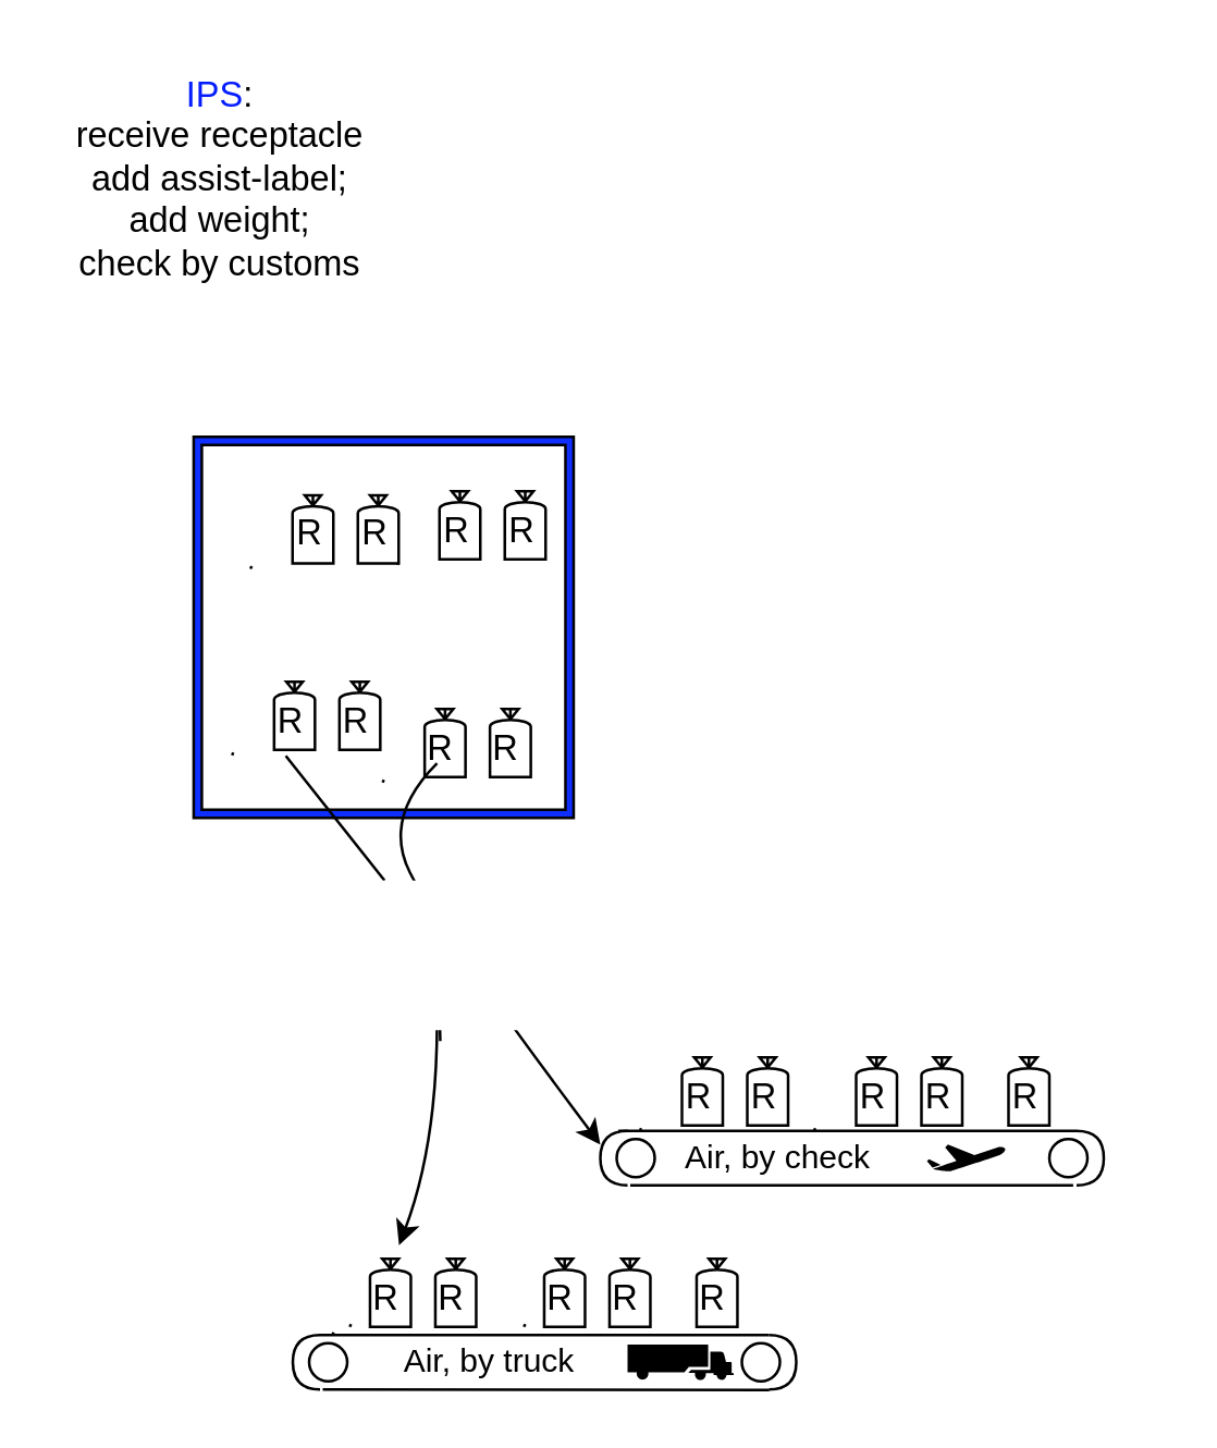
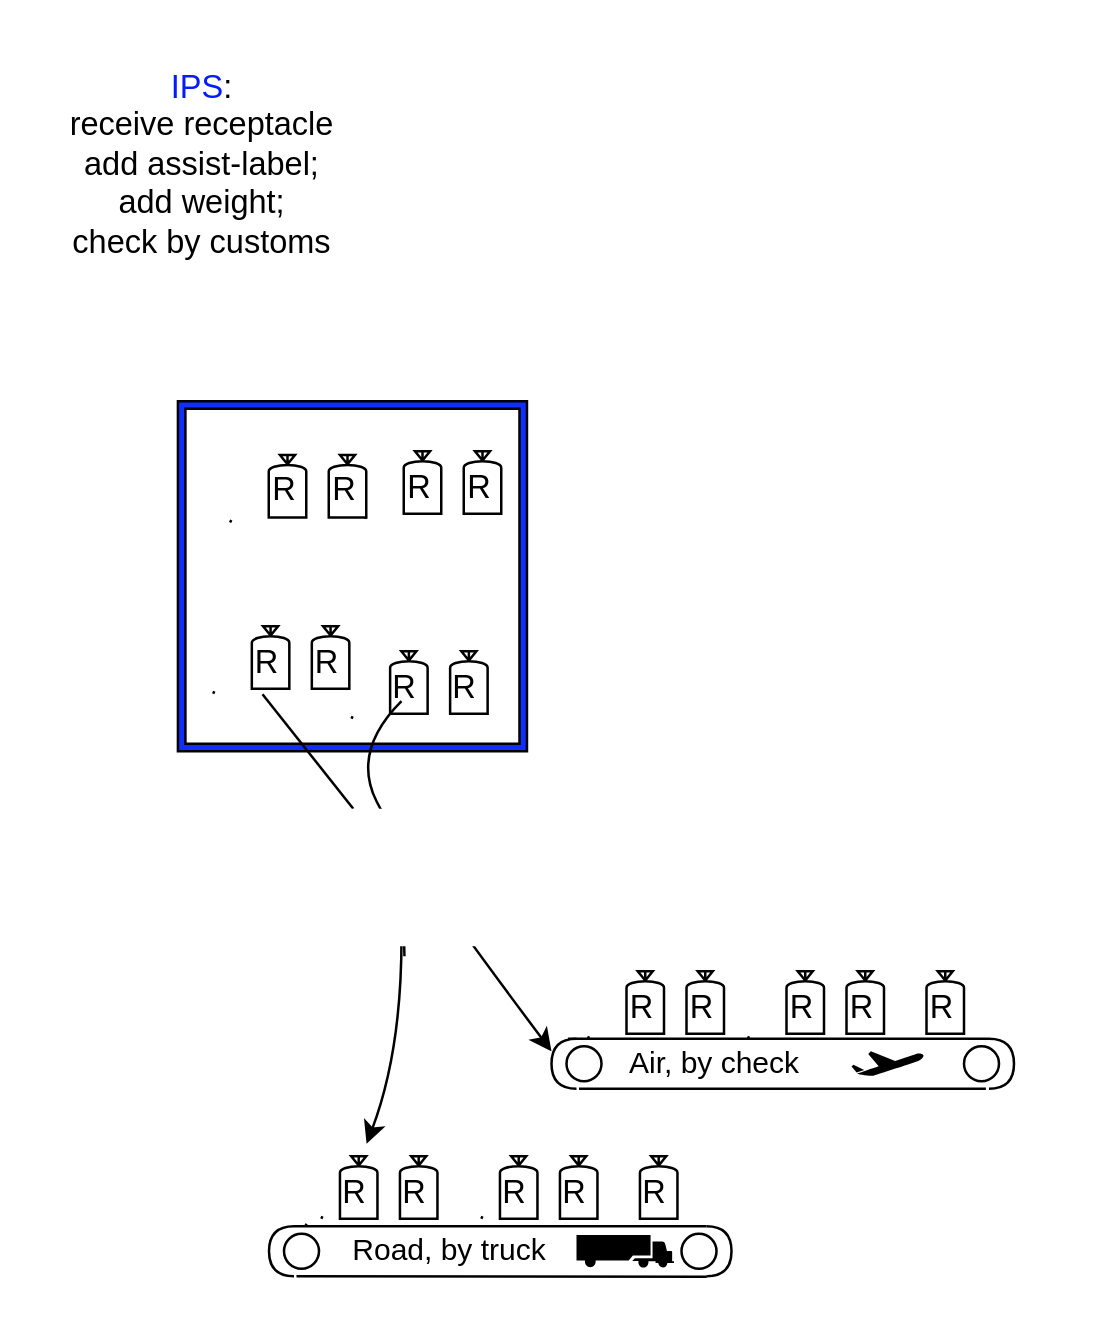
  <mxCell id="0" />
  <mxCell id="1" parent="0" />
  <mxCell id="2" value="" style="group" vertex="1" connectable="0" parent="1"><mxGeometry x="220" y="414" width="185" height="21" as="geometry" /></mxCell>
  <mxCell id="3" value="" style="shape=providedRequiredInterface;html=1;verticalLabelPosition=bottom;sketch=0;" vertex="1" parent="2"><mxGeometry x="165" y="1" width="20" height="20" as="geometry" /></mxCell>
  <mxCell id="4" value="" style="endArrow=none;html=1;rounded=0;startArrow=none;exitX=0.669;exitY=1;exitDx=0;exitDy=0;exitPerimeter=0;" edge="1" parent="2" source="5"><mxGeometry relative="1" as="geometry"><mxPoint x="15" as="sourcePoint" /><mxPoint x="175" y="1" as="targetPoint" /></mxGeometry></mxCell>
  <mxCell id="5" value="" style="shape=providedRequiredInterface;html=1;verticalLabelPosition=bottom;sketch=0;rotation=-180;" vertex="1" parent="2"><mxGeometry y="1" width="20" height="20" as="geometry" /></mxCell>
  <mxCell id="6" value="" style="endArrow=none;html=1;rounded=0;" edge="1" parent="2" target="5"><mxGeometry relative="1" as="geometry"><mxPoint x="15" as="sourcePoint" /><mxPoint x="175" as="targetPoint" /></mxGeometry></mxCell>
  <mxCell id="7" value="" style="endArrow=none;html=1;rounded=0;startArrow=none;exitX=0.45;exitY=0;exitDx=0;exitDy=0;exitPerimeter=0;entryX=0.438;entryY=1;entryDx=0;entryDy=0;entryPerimeter=0;" edge="1" parent="2" source="5" target="3"><mxGeometry relative="1" as="geometry"><mxPoint x="25" y="76" as="sourcePoint" /><mxPoint x="165" y="21" as="targetPoint" /></mxGeometry></mxCell>
  <mxCell id="8" value="Air, by check" style="text;html=1;align=center;verticalAlign=middle;resizable=0;points=[];autosize=1;strokeColor=none;fillColor=none;" vertex="1" parent="2"><mxGeometry x="25" y="1" width="80" height="20" as="geometry" /></mxCell>
  <mxCell id="9" value="" style="shape=mxgraph.signs.transportation.airplane_1;html=1;pointerEvents=1;fillColor=#000000;strokeColor=none;verticalLabelPosition=bottom;verticalAlign=top;align=center;" vertex="1" parent="2"><mxGeometry x="120" y="6" width="29" height="10" as="geometry" /></mxCell>
  <mxCell id="10" value="" style="group" vertex="1" connectable="0" parent="1"><mxGeometry x="107" y="489" width="185" height="21" as="geometry" /></mxCell>
  <mxCell id="11" value="" style="shape=providedRequiredInterface;html=1;verticalLabelPosition=bottom;sketch=0;" vertex="1" parent="10"><mxGeometry x="165" y="1" width="20" height="20" as="geometry" /></mxCell>
  <mxCell id="12" value="" style="endArrow=none;html=1;rounded=0;startArrow=none;" edge="1" parent="10"><mxGeometry relative="1" as="geometry"><mxPoint x="10" y="1" as="sourcePoint" /><mxPoint x="175" y="1" as="targetPoint" /></mxGeometry></mxCell>
  <mxCell id="13" value="" style="shape=providedRequiredInterface;html=1;verticalLabelPosition=bottom;sketch=0;rotation=-180;" vertex="1" parent="10"><mxGeometry y="1" width="20" height="20" as="geometry" /></mxCell>
  <mxCell id="14" value="" style="endArrow=none;html=1;rounded=0;" edge="1" parent="10" target="13"><mxGeometry relative="1" as="geometry"><mxPoint x="15" as="sourcePoint" /><mxPoint x="175" as="targetPoint" /></mxGeometry></mxCell>
  <mxCell id="15" value="" style="endArrow=none;html=1;rounded=0;startArrow=none;exitX=0.45;exitY=0;exitDx=0;exitDy=0;exitPerimeter=0;entryX=0.505;entryY=1.012;entryDx=0;entryDy=0;entryPerimeter=0;" edge="1" parent="10" source="13" target="11"><mxGeometry relative="1" as="geometry"><mxPoint x="25" y="76" as="sourcePoint" /><mxPoint x="189" y="76" as="targetPoint" /></mxGeometry></mxCell>
  <mxCell id="16" value="" style="shape=mxgraph.signs.transportation.truck_4;html=1;pointerEvents=1;fillColor=#000000;strokeColor=none;verticalLabelPosition=bottom;verticalAlign=top;align=center;flipH=1;" vertex="1" parent="10"><mxGeometry x="123" y="4.5" width="39" height="13" as="geometry" /></mxCell>
- <mxCell id="17" value="Air, by truck" style="text;html=1;align=center;verticalAlign=middle;resizable=0;points=[];autosize=1;strokeColor=none;fillColor=none;" vertex="1" parent="1"><mxGeometry x="134" y="490" width="90" height="20" as="geometry" /></mxCell>
+ <mxCell id="17" value="Road, by truck" style="text;html=1;align=center;verticalAlign=middle;resizable=0;points=[];autosize=1;strokeColor=none;fillColor=none;" vertex="1" parent="1"><mxGeometry x="134" y="490" width="90" height="20" as="geometry" /></mxCell>
  <mxCell id="18" value="" style="group" vertex="1" connectable="0" parent="1"><mxGeometry x="240" y="378" width="30" height="35" as="geometry" /></mxCell>
  <mxCell id="19" value="" style="shape=mxgraph.pid.vessels.bag;html=1;pointerEvents=1;align=center;verticalLabelPosition=bottom;verticalAlign=top;dashed=0;" vertex="1" parent="18"><mxGeometry x="10" y="10" width="15" height="25" as="geometry" /></mxCell>
  <mxCell id="20" value="R" style="text;html=1;align=center;verticalAlign=middle;resizable=0;points=[];autosize=1;strokeColor=none;fillColor=none;fontSize=13;spacingTop=7;spacingLeft=2;" vertex="1" parent="18"><mxGeometry y="5" width="30" height="30" as="geometry" /></mxCell>
  <mxCell id="21" value="" style="group" vertex="1" connectable="0" parent="1"><mxGeometry x="264" y="378" width="30" height="35" as="geometry" /></mxCell>
  <mxCell id="22" value="" style="shape=mxgraph.pid.vessels.bag;html=1;pointerEvents=1;align=center;verticalLabelPosition=bottom;verticalAlign=top;dashed=0;" vertex="1" parent="21"><mxGeometry x="10" y="10" width="15" height="25" as="geometry" /></mxCell>
  <mxCell id="23" value="R" style="text;html=1;align=center;verticalAlign=middle;resizable=0;points=[];autosize=1;strokeColor=none;fillColor=none;fontSize=13;spacingTop=7;spacingLeft=2;" vertex="1" parent="21"><mxGeometry y="5" width="30" height="30" as="geometry" /></mxCell>
  <mxCell id="24" value="" style="endArrow=none;html=1;rounded=0;" edge="1" parent="1"><mxGeometry relative="1" as="geometry"><mxPoint x="299" y="414" as="sourcePoint" /><mxPoint x="298.545" y="415" as="targetPoint" /></mxGeometry></mxCell>
  <mxCell id="25" value="" style="group" vertex="1" connectable="0" parent="1"><mxGeometry x="304" y="378" width="30" height="35" as="geometry" /></mxCell>
  <mxCell id="26" value="" style="shape=mxgraph.pid.vessels.bag;html=1;pointerEvents=1;align=center;verticalLabelPosition=bottom;verticalAlign=top;dashed=0;" vertex="1" parent="25"><mxGeometry x="10" y="10" width="15" height="25" as="geometry" /></mxCell>
  <mxCell id="27" value="R" style="text;html=1;align=center;verticalAlign=middle;resizable=0;points=[];autosize=1;strokeColor=none;fillColor=none;fontSize=13;spacingTop=7;spacingLeft=2;" vertex="1" parent="25"><mxGeometry y="5" width="30" height="30" as="geometry" /></mxCell>
  <mxCell id="28" value="" style="group" vertex="1" connectable="0" parent="1"><mxGeometry x="328" y="378" width="30" height="35" as="geometry" /></mxCell>
  <mxCell id="29" value="" style="shape=mxgraph.pid.vessels.bag;html=1;pointerEvents=1;align=center;verticalLabelPosition=bottom;verticalAlign=top;dashed=0;" vertex="1" parent="28"><mxGeometry x="10" y="10" width="15" height="25" as="geometry" /></mxCell>
  <mxCell id="30" value="R" style="text;html=1;align=center;verticalAlign=middle;resizable=0;points=[];autosize=1;strokeColor=none;fillColor=none;fontSize=13;spacingTop=7;spacingLeft=2;" vertex="1" parent="28"><mxGeometry y="5" width="30" height="30" as="geometry" /></mxCell>
  <mxCell id="31" value="" style="group" vertex="1" connectable="0" parent="1"><mxGeometry x="360" y="378" width="30" height="35" as="geometry" /></mxCell>
  <mxCell id="32" value="" style="shape=mxgraph.pid.vessels.bag;html=1;pointerEvents=1;align=center;verticalLabelPosition=bottom;verticalAlign=top;dashed=0;" vertex="1" parent="31"><mxGeometry x="10" y="10" width="15" height="25" as="geometry" /></mxCell>
  <mxCell id="33" value="R" style="text;html=1;align=center;verticalAlign=middle;resizable=0;points=[];autosize=1;strokeColor=none;fillColor=none;fontSize=13;spacingTop=7;spacingLeft=2;" vertex="1" parent="31"><mxGeometry y="5" width="30" height="30" as="geometry" /></mxCell>
  <mxCell id="34" value="" style="endArrow=none;html=1;rounded=0;" edge="1" parent="1"><mxGeometry relative="1" as="geometry"><mxPoint x="128.38" y="486" as="sourcePoint" /><mxPoint x="127.925" y="487" as="targetPoint" /></mxGeometry></mxCell>
  <mxCell id="35" value="" style="group" vertex="1" connectable="0" parent="1"><mxGeometry x="125.38" y="452" width="30" height="35" as="geometry" /></mxCell>
  <mxCell id="36" value="" style="shape=mxgraph.pid.vessels.bag;html=1;pointerEvents=1;align=center;verticalLabelPosition=bottom;verticalAlign=top;dashed=0;" vertex="1" parent="35"><mxGeometry x="10" y="10" width="15" height="25" as="geometry" /></mxCell>
  <mxCell id="37" value="R" style="text;html=1;align=center;verticalAlign=middle;resizable=0;points=[];autosize=1;strokeColor=none;fillColor=none;fontSize=13;spacingTop=7;spacingLeft=2;" vertex="1" parent="35"><mxGeometry y="5" width="30" height="30" as="geometry" /></mxCell>
  <mxCell id="38" value="" style="group" vertex="1" connectable="0" parent="1"><mxGeometry x="149.38" y="452" width="30" height="35" as="geometry" /></mxCell>
  <mxCell id="39" value="" style="shape=mxgraph.pid.vessels.bag;html=1;pointerEvents=1;align=center;verticalLabelPosition=bottom;verticalAlign=top;dashed=0;" vertex="1" parent="38"><mxGeometry x="10" y="10" width="15" height="25" as="geometry" /></mxCell>
  <mxCell id="40" value="R" style="text;html=1;align=center;verticalAlign=middle;resizable=0;points=[];autosize=1;strokeColor=none;fillColor=none;fontSize=13;spacingTop=7;spacingLeft=2;" vertex="1" parent="38"><mxGeometry y="5" width="30" height="30" as="geometry" /></mxCell>
  <mxCell id="41" value="" style="endArrow=none;html=1;rounded=0;" edge="1" parent="1"><mxGeometry relative="1" as="geometry"><mxPoint x="192.38" y="486" as="sourcePoint" /><mxPoint x="191.925" y="487" as="targetPoint" /></mxGeometry></mxCell>
  <mxCell id="42" value="" style="group" vertex="1" connectable="0" parent="1"><mxGeometry x="189.38" y="452" width="30" height="35" as="geometry" /></mxCell>
  <mxCell id="43" value="" style="shape=mxgraph.pid.vessels.bag;html=1;pointerEvents=1;align=center;verticalLabelPosition=bottom;verticalAlign=top;dashed=0;" vertex="1" parent="42"><mxGeometry x="10" y="10" width="15" height="25" as="geometry" /></mxCell>
  <mxCell id="44" value="R" style="text;html=1;align=center;verticalAlign=middle;resizable=0;points=[];autosize=1;strokeColor=none;fillColor=none;fontSize=13;spacingTop=7;spacingLeft=2;" vertex="1" parent="42"><mxGeometry y="5" width="30" height="30" as="geometry" /></mxCell>
  <mxCell id="45" value="" style="group" vertex="1" connectable="0" parent="1"><mxGeometry x="213.38" y="452" width="30" height="35" as="geometry" /></mxCell>
  <mxCell id="46" value="" style="shape=mxgraph.pid.vessels.bag;html=1;pointerEvents=1;align=center;verticalLabelPosition=bottom;verticalAlign=top;dashed=0;" vertex="1" parent="45"><mxGeometry x="10" y="10" width="15" height="25" as="geometry" /></mxCell>
  <mxCell id="47" value="R" style="text;html=1;align=center;verticalAlign=middle;resizable=0;points=[];autosize=1;strokeColor=none;fillColor=none;fontSize=13;spacingTop=7;spacingLeft=2;" vertex="1" parent="45"><mxGeometry y="5" width="30" height="30" as="geometry" /></mxCell>
  <mxCell id="48" value="" style="group" vertex="1" connectable="0" parent="1"><mxGeometry x="245.38" y="452" width="30" height="35" as="geometry" /></mxCell>
  <mxCell id="49" value="" style="shape=mxgraph.pid.vessels.bag;html=1;pointerEvents=1;align=center;verticalLabelPosition=bottom;verticalAlign=top;dashed=0;" vertex="1" parent="48"><mxGeometry x="10" y="10" width="15" height="25" as="geometry" /></mxCell>
  <mxCell id="50" value="R" style="text;html=1;align=center;verticalAlign=middle;resizable=0;points=[];autosize=1;strokeColor=none;fillColor=none;fontSize=13;spacingTop=7;spacingLeft=2;" vertex="1" parent="48"><mxGeometry y="5" width="30" height="30" as="geometry" /></mxCell>
  <mxCell id="51" value="" style="verticalLabelPosition=bottom;html=1;verticalAlign=top;align=center;shape=mxgraph.floorplan.room;fillColor=#0F2FFF;fontSize=13;strokeWidth=1;wallThickness=3;" vertex="1" parent="1"><mxGeometry x="70.57" y="160" width="139.62" height="140" as="geometry" /></mxCell>
  <mxCell id="52" value="" style="endArrow=none;html=1;rounded=0;" edge="1" parent="1"><mxGeometry relative="1" as="geometry"><mxPoint x="140.45" y="286" as="sourcePoint" /><mxPoint x="139.995" y="287" as="targetPoint" /></mxGeometry></mxCell>
  <mxCell id="53" value="" style="group" vertex="1" connectable="0" parent="1"><mxGeometry x="145.45" y="250" width="30" height="35" as="geometry" /></mxCell>
  <mxCell id="54" value="" style="shape=mxgraph.pid.vessels.bag;html=1;pointerEvents=1;align=center;verticalLabelPosition=bottom;verticalAlign=top;dashed=0;" vertex="1" parent="53"><mxGeometry x="10" y="10" width="15" height="25" as="geometry" /></mxCell>
  <mxCell id="55" value="R" style="text;html=1;align=center;verticalAlign=middle;resizable=0;points=[];autosize=1;strokeColor=none;fillColor=none;fontSize=13;spacingTop=7;spacingLeft=2;" vertex="1" parent="53"><mxGeometry y="5" width="30" height="30" as="geometry" /></mxCell>
  <mxCell id="56" value="" style="group" vertex="1" connectable="0" parent="1"><mxGeometry x="169.45" y="250" width="30" height="35" as="geometry" /></mxCell>
  <mxCell id="57" value="" style="shape=mxgraph.pid.vessels.bag;html=1;pointerEvents=1;align=center;verticalLabelPosition=bottom;verticalAlign=top;dashed=0;" vertex="1" parent="56"><mxGeometry x="10" y="10" width="15" height="25" as="geometry" /></mxCell>
  <mxCell id="58" value="R" style="text;html=1;align=center;verticalAlign=middle;resizable=0;points=[];autosize=1;strokeColor=none;fillColor=none;fontSize=13;spacingTop=7;spacingLeft=2;" vertex="1" parent="56"><mxGeometry y="5" width="30" height="30" as="geometry" /></mxCell>
  <mxCell id="59" value="" style="endArrow=none;html=1;rounded=0;" edge="1" parent="1"><mxGeometry relative="1" as="geometry"><mxPoint x="145.9" y="206" as="sourcePoint" /><mxPoint x="145.445" y="207" as="targetPoint" /></mxGeometry></mxCell>
  <mxCell id="60" value="" style="group" vertex="1" connectable="0" parent="1"><mxGeometry x="150.9" y="170" width="30" height="35" as="geometry" /></mxCell>
  <mxCell id="61" value="" style="shape=mxgraph.pid.vessels.bag;html=1;pointerEvents=1;align=center;verticalLabelPosition=bottom;verticalAlign=top;dashed=0;" vertex="1" parent="60"><mxGeometry x="10" y="10" width="15" height="25" as="geometry" /></mxCell>
  <mxCell id="62" value="R" style="text;html=1;align=center;verticalAlign=middle;resizable=0;points=[];autosize=1;strokeColor=none;fillColor=none;fontSize=13;spacingTop=7;spacingLeft=2;" vertex="1" parent="60"><mxGeometry y="5" width="30" height="30" as="geometry" /></mxCell>
  <mxCell id="63" value="" style="group" vertex="1" connectable="0" parent="1"><mxGeometry x="174.9" y="170" width="30" height="35" as="geometry" /></mxCell>
  <mxCell id="64" value="" style="shape=mxgraph.pid.vessels.bag;html=1;pointerEvents=1;align=center;verticalLabelPosition=bottom;verticalAlign=top;dashed=0;" vertex="1" parent="63"><mxGeometry x="10" y="10" width="15" height="25" as="geometry" /></mxCell>
  <mxCell id="65" value="R" style="text;html=1;align=center;verticalAlign=middle;resizable=0;points=[];autosize=1;strokeColor=none;fillColor=none;fontSize=13;spacingTop=7;spacingLeft=2;" vertex="1" parent="63"><mxGeometry y="5" width="30" height="30" as="geometry" /></mxCell>
  <mxCell id="66" value="" style="endArrow=none;html=1;rounded=0;" edge="1" parent="1"><mxGeometry relative="1" as="geometry"><mxPoint x="91.9" y="207.5" as="sourcePoint" /><mxPoint x="91.445" y="208.5" as="targetPoint" /></mxGeometry></mxCell>
  <mxCell id="67" value="" style="group" vertex="1" connectable="0" parent="1"><mxGeometry x="96.9" y="171.5" width="30" height="35" as="geometry" /></mxCell>
  <mxCell id="68" value="" style="shape=mxgraph.pid.vessels.bag;html=1;pointerEvents=1;align=center;verticalLabelPosition=bottom;verticalAlign=top;dashed=0;" vertex="1" parent="67"><mxGeometry x="10" y="10" width="15" height="25" as="geometry" /></mxCell>
  <mxCell id="69" value="R" style="text;html=1;align=center;verticalAlign=middle;resizable=0;points=[];autosize=1;strokeColor=none;fillColor=none;fontSize=13;spacingTop=7;spacingLeft=2;" vertex="1" parent="67"><mxGeometry y="5" width="30" height="30" as="geometry" /></mxCell>
  <mxCell id="70" value="" style="group" vertex="1" connectable="0" parent="1"><mxGeometry x="120.9" y="171.5" width="30" height="35" as="geometry" /></mxCell>
  <mxCell id="71" value="" style="shape=mxgraph.pid.vessels.bag;html=1;pointerEvents=1;align=center;verticalLabelPosition=bottom;verticalAlign=top;dashed=0;" vertex="1" parent="70"><mxGeometry x="10" y="10" width="15" height="25" as="geometry" /></mxCell>
  <mxCell id="72" value="R" style="text;html=1;align=center;verticalAlign=middle;resizable=0;points=[];autosize=1;strokeColor=none;fillColor=none;fontSize=13;spacingTop=7;spacingLeft=2;" vertex="1" parent="70"><mxGeometry y="5" width="30" height="30" as="geometry" /></mxCell>
  <mxCell id="73" value="" style="endArrow=none;html=1;rounded=0;" edge="1" parent="1"><mxGeometry relative="1" as="geometry"><mxPoint x="85.13" y="276" as="sourcePoint" /><mxPoint x="84.675" y="277" as="targetPoint" /></mxGeometry></mxCell>
  <mxCell id="74" value="" style="group" vertex="1" connectable="0" parent="1"><mxGeometry x="90.13" y="240" width="30" height="35" as="geometry" /></mxCell>
  <mxCell id="75" value="" style="shape=mxgraph.pid.vessels.bag;html=1;pointerEvents=1;align=center;verticalLabelPosition=bottom;verticalAlign=top;dashed=0;" vertex="1" parent="74"><mxGeometry x="10" y="10" width="15" height="25" as="geometry" /></mxCell>
  <mxCell id="76" value="R" style="text;html=1;align=center;verticalAlign=middle;resizable=0;points=[];autosize=1;strokeColor=none;fillColor=none;fontSize=13;spacingTop=7;spacingLeft=2;" vertex="1" parent="74"><mxGeometry y="5" width="30" height="30" as="geometry" /></mxCell>
  <mxCell id="77" value="" style="group" vertex="1" connectable="0" parent="1"><mxGeometry x="114.13" y="240" width="30" height="35" as="geometry" /></mxCell>
  <mxCell id="78" value="" style="shape=mxgraph.pid.vessels.bag;html=1;pointerEvents=1;align=center;verticalLabelPosition=bottom;verticalAlign=top;dashed=0;" vertex="1" parent="77"><mxGeometry x="10" y="10" width="15" height="25" as="geometry" /></mxCell>
  <mxCell id="79" value="R" style="text;html=1;align=center;verticalAlign=middle;resizable=0;points=[];autosize=1;strokeColor=none;fillColor=none;fontSize=13;spacingTop=7;spacingLeft=2;" vertex="1" parent="77"><mxGeometry y="5" width="30" height="30" as="geometry" /></mxCell>
  <mxCell id="80" value="" style="curved=1;endArrow=classic;html=1;rounded=0;fontSize=13;fontColor=#0829FF;entryX=1;entryY=0.75;entryDx=0;entryDy=0;entryPerimeter=0;exitX=0.485;exitY=0.833;exitDx=0;exitDy=0;exitPerimeter=0;" edge="1" parent="1" source="55" target="5"><mxGeometry width="50" height="50" relative="1" as="geometry"><mxPoint x="130" y="370" as="sourcePoint" /><mxPoint x="180" y="320" as="targetPoint" /><Array as="points"><mxPoint x="140" y="300" /><mxPoint x="160" y="340" /></Array></mxGeometry></mxCell>
  <mxCell id="81" value="" style="curved=1;endArrow=classic;html=1;rounded=0;fontSize=13;fontColor=#0829FF;exitX=0.476;exitY=1.073;exitDx=0;exitDy=0;exitPerimeter=0;startArrow=none;" edge="1" parent="1" source="84" target="37"><mxGeometry width="50" height="50" relative="1" as="geometry"><mxPoint x="270" y="510" as="sourcePoint" /><mxPoint x="320" y="460" as="targetPoint" /><Array as="points"><mxPoint x="160" y="330" /><mxPoint x="160" y="420" /></Array></mxGeometry></mxCell>
  <mxCell id="82" value="IPS&lt;font color=&quot;#000000&quot;&gt;:&lt;br&gt;&lt;/font&gt;&lt;div&gt;&lt;font color=&quot;#000000&quot;&gt;receive receptacle&lt;br&gt;add assist-label;&lt;br&gt;add weight;&lt;br&gt;check by customs&lt;/font&gt;&lt;/div&gt;" style="text;html=1;align=center;verticalAlign=middle;resizable=0;points=[];autosize=1;strokeColor=none;fillColor=none;fontSize=13;fontColor=#031CFF;" vertex="1" parent="1"><mxGeometry x="20" y="20" width="120" height="90" as="geometry" /></mxCell>
  <mxCell id="83" value="" style="curved=1;endArrow=none;html=1;rounded=0;fontSize=13;fontColor=#0829FF;exitX=0.476;exitY=1.073;exitDx=0;exitDy=0;exitPerimeter=0;" edge="1" parent="1" source="76" target="84"><mxGeometry width="50" height="50" relative="1" as="geometry"><mxPoint x="104.41" y="277.19" as="sourcePoint" /><mxPoint x="146.04" y="457" as="targetPoint" /><Array as="points" /></mxGeometry></mxCell>
  <mxCell id="84" value="" style="shape=image;html=1;verticalAlign=top;verticalLabelPosition=bottom;labelBackgroundColor=#ffffff;imageAspect=0;aspect=fixed;image=https://cdn0.iconfinder.com/data/icons/google-material-design-3-0/48/ic_face_48px-128.png;sketch=0;fontFamily=Helvetica;fontSize=13;fontColor=#000000;strokeColor=default;strokeWidth=9;fillColor=#FFFFFF;imageBackground=default;" vertex="1" parent="1"><mxGeometry x="135" y="323" width="55" height="55" as="geometry" /></mxCell>
  <mxCell id="85" value="" style="shape=image;html=1;verticalAlign=top;verticalLabelPosition=bottom;labelBackgroundColor=#ffffff;imageAspect=0;aspect=fixed;image=https://cdn0.iconfinder.com/data/icons/google-material-design-3-0/48/ic_face_48px-128.png;sketch=0;fontFamily=Helvetica;fontSize=13;fontColor=#000000;strokeColor=default;strokeWidth=9;fillColor=#FFFFFF;imageBackground=default;" vertex="1" parent="1"><mxGeometry x="370" y="275" width="55" height="55" as="geometry" /></mxCell>
